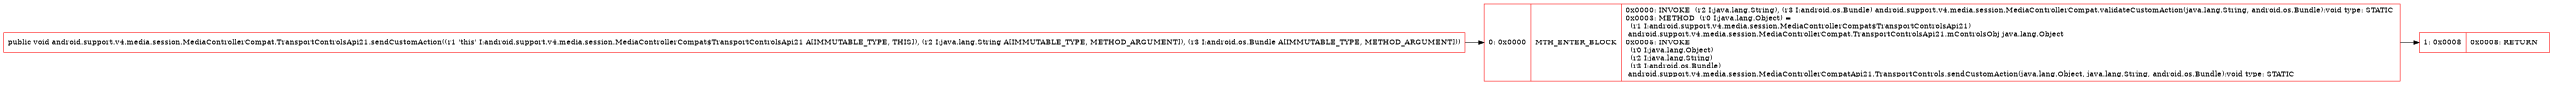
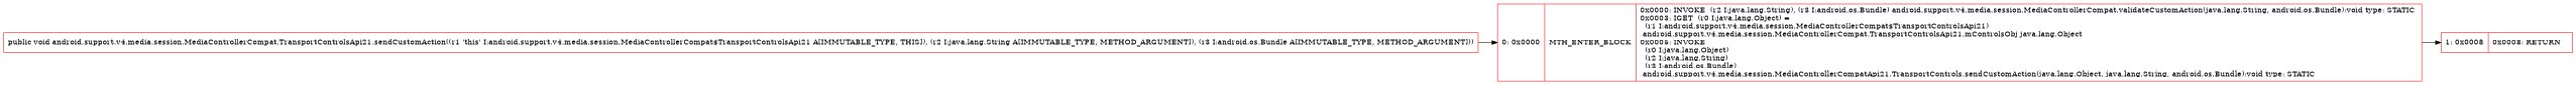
  digraph {
    rankdir=LR
    node [shape=record color=red]
-   n1 [label="{0\:\ 0x0000|MTH_ENTER_BLOCK\l|0x0000: INVOKE  (r2 I:java.lang.String), (r3 I:android.os.Bundle) android.support.v4.media.session.MediaControllerCompat.validateCustomAction(java.lang.String, android.os.Bundle):void type: STATIC \l0x0003: METHOD  (r0 I:java.lang.Object) = \l  (r1 I:android.support.v4.media.session.MediaControllerCompat$TransportControlsApi21)\l android.support.v4.media.session.MediaControllerCompat.TransportControlsApi21.mControlsObj java.lang.Object \l0x0005: INVOKE  \l  (r0 I:java.lang.Object)\l  (r2 I:java.lang.String)\l  (r3 I:android.os.Bundle)\l android.support.v4.media.session.MediaControllerCompatApi21.TransportControls.sendCustomAction(java.lang.Object, java.lang.String, android.os.Bundle):void type: STATIC \l}"]
+   n1 [label="{0\:\ 0x0000|MTH_ENTER_BLOCK\l|0x0000: INVOKE  (r2 I:java.lang.String), (r3 I:android.os.Bundle) android.support.v4.media.session.MediaControllerCompat.validateCustomAction(java.lang.String, android.os.Bundle):void type: STATIC \l0x0003: IGET  (r0 I:java.lang.Object) = \l  (r1 I:android.support.v4.media.session.MediaControllerCompat$TransportControlsApi21)\l android.support.v4.media.session.MediaControllerCompat.TransportControlsApi21.mControlsObj java.lang.Object \l0x0005: INVOKE  \l  (r0 I:java.lang.Object)\l  (r2 I:java.lang.String)\l  (r3 I:android.os.Bundle)\l android.support.v4.media.session.MediaControllerCompatApi21.TransportControls.sendCustomAction(java.lang.Object, java.lang.String, android.os.Bundle):void type: STATIC \l}"]
    n2 [label="{1\:\ 0x0008|0x0008: RETURN   \l}"]
    n3 [label="{public void android.support.v4.media.session.MediaControllerCompat.TransportControlsApi21.sendCustomAction((r1 'this' I:android.support.v4.media.session.MediaControllerCompat$TransportControlsApi21 A[IMMUTABLE_TYPE, THIS]), (r2 I:java.lang.String A[IMMUTABLE_TYPE, METHOD_ARGUMENT]), (r3 I:android.os.Bundle A[IMMUTABLE_TYPE, METHOD_ARGUMENT])) }"]
    n1 -> n2
    n3 -> n1
  }
